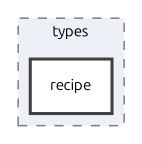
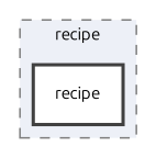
  digraph {
    compound=true
    fontname=Ubuntu
    n1 [color=grey25 fillcolor=white fontname=Ubuntu fontsize=10 label=recipe shape=box style="filled,bold,"]
    subgraph cluster_1 {
      bgcolor="#edf0f7"
      fontsize=10
-     label=types
+     label=recipe
      pencolor=grey50
      style="filled,dashed,"
      n1
    }
  }
